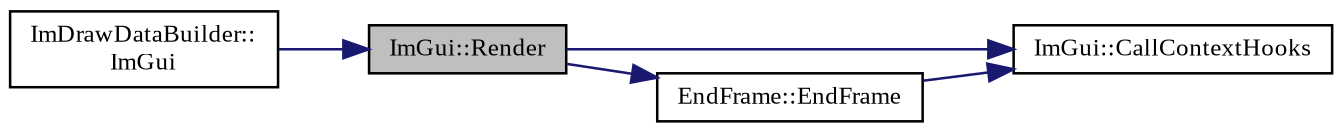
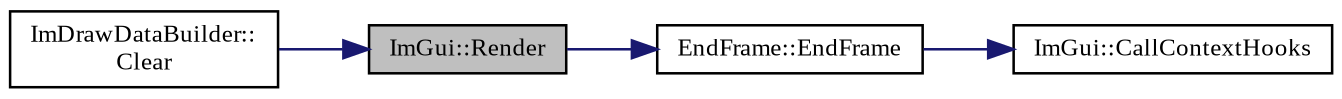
  digraph {
    fontname="Liberation Serif"
    rankdir=LR
    node [color=black fillcolor=white fontname="Liberation Serif" fontsize=10 shape=record style=filled]
    edge [color=midnightblue fontname="Liberation Serif" fontsize=10 labelfontname=Helvetica labelfontsize=10 style=solid]
    n1 [fillcolor=grey75 fontcolor=black height=0.2 label="ImGui::Render" width=0.4]
    n2 [height=0.2 label="ImGui::CallContextHooks" width=0.4]
    n3 [height=0.2 label="EndFrame::EndFrame" width=0.4]
-   n4 [height=0.2 label="ImDrawDataBuilder::\lImGui" width=0.4]
-   n1 -> n2
+   n4 [height=0.2 label="ImDrawDataBuilder::\lClear" width=0.4]
    n1 -> n3
    n3 -> n2
    n4 -> n1
  }
